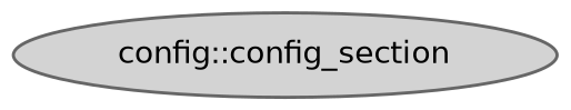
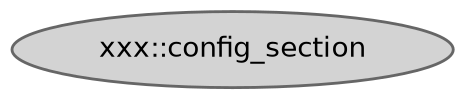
  digraph {
    rankdir=LR
-   n1 [color=gray40 fillcolor=lightgrey fontname=Helvetica fontsize=10 height=0.2 label="config::config_section" shape=ellipse style=filled width=0.4]
+   n1 [color=gray40 fillcolor=lightgrey fontname=Helvetica fontsize=10 height=0.2 label="xxx::config_section" shape=ellipse style=filled width=0.4]
  }
